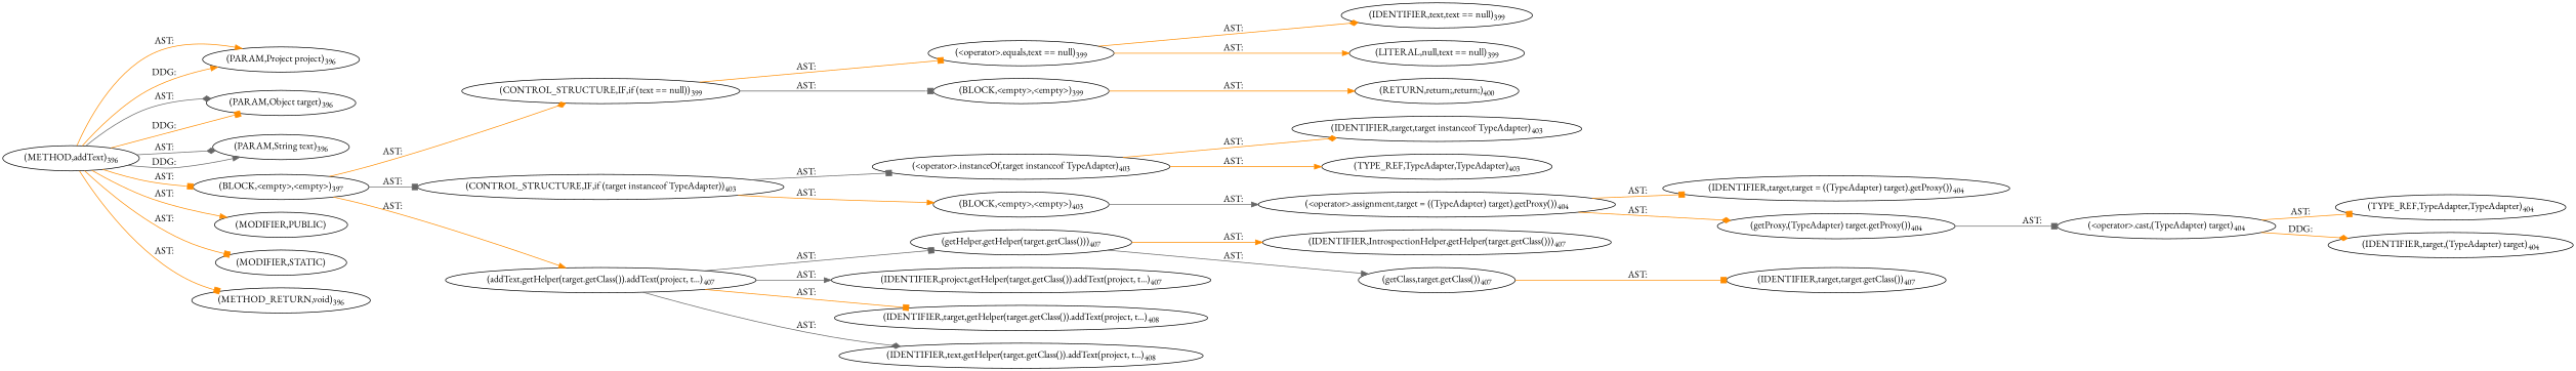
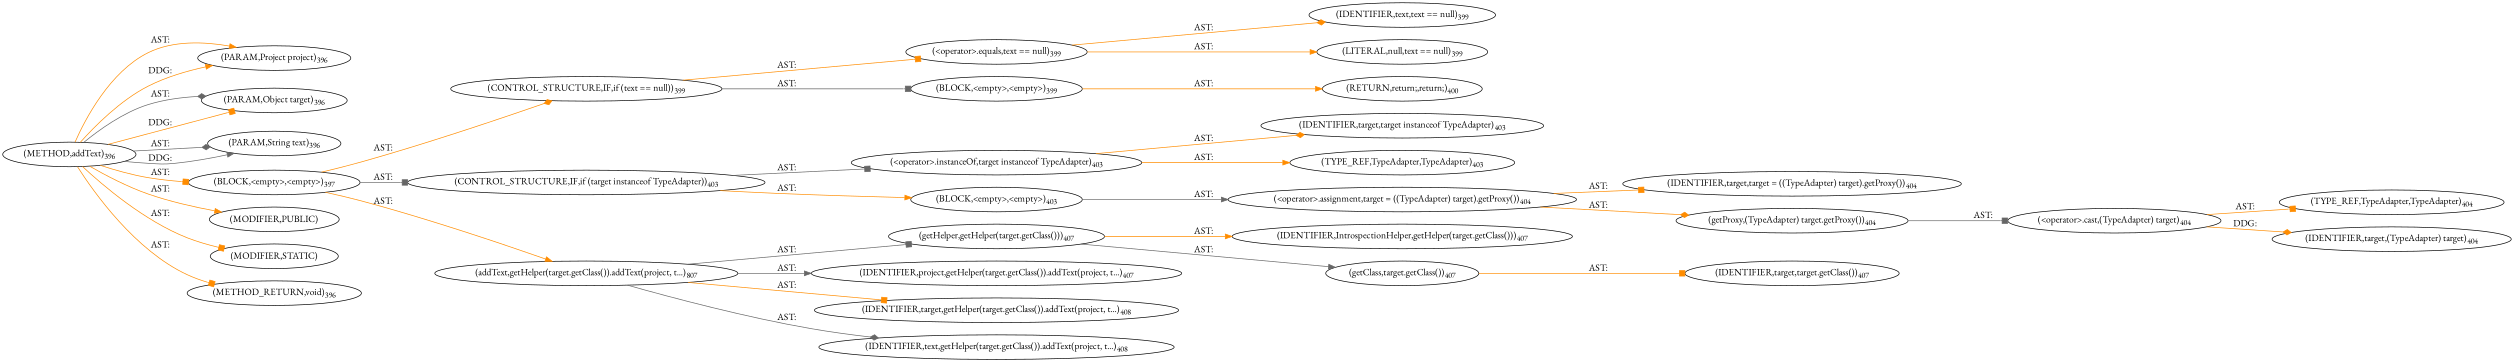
  digraph {
    fontname="EB Garamond"
    rankdir=LR
    node [fontname="EB Garamond"]
    edge [arrowhead=box color=darkorange fontname="EB Garamond"]
    n1 [label=<(METHOD,addText)<SUB>396</SUB>>]
    n2 [label=<(PARAM,Project project)<SUB>396</SUB>>]
    n3 [label=<(PARAM,Object target)<SUB>396</SUB>>]
    n4 [label=<(PARAM,String text)<SUB>396</SUB>>]
    n5 [label=<(BLOCK,&lt;empty&gt;,&lt;empty&gt;)<SUB>397</SUB>>]
    n6 [label=<(MODIFIER,PUBLIC)>]
    n7 [label=<(MODIFIER,STATIC)>]
    n8 [label=<(METHOD_RETURN,void)<SUB>396</SUB>>]
    n9 [label=<(CONTROL_STRUCTURE,IF,if (text == null))<SUB>399</SUB>>]
    n10 [label=<(CONTROL_STRUCTURE,IF,if (target instanceof TypeAdapter))<SUB>403</SUB>>]
-   n11 [label=<(addText,getHelper(target.getClass()).addText(project, t...)<SUB>407</SUB>>]
+   n11 [label=<(addText,getHelper(target.getClass()).addText(project, t...)<SUB>807</SUB>>]
    n12 [label=<(&lt;operator&gt;.equals,text == null)<SUB>399</SUB>>]
    n13 [label=<(BLOCK,&lt;empty&gt;,&lt;empty&gt;)<SUB>399</SUB>>]
    n14 [label=<(&lt;operator&gt;.instanceOf,target instanceof TypeAdapter)<SUB>403</SUB>>]
    n15 [label=<(BLOCK,&lt;empty&gt;,&lt;empty&gt;)<SUB>403</SUB>>]
    n16 [label=<(getHelper,getHelper(target.getClass()))<SUB>407</SUB>>]
    n17 [label=<(IDENTIFIER,project,getHelper(target.getClass()).addText(project, t...)<SUB>407</SUB>>]
    n18 [label=<(IDENTIFIER,target,getHelper(target.getClass()).addText(project, t...)<SUB>408</SUB>>]
    n19 [label=<(IDENTIFIER,text,getHelper(target.getClass()).addText(project, t...)<SUB>408</SUB>>]
    n20 [label=<(IDENTIFIER,text,text == null)<SUB>399</SUB>>]
    n21 [label=<(LITERAL,null,text == null)<SUB>399</SUB>>]
    n22 [label=<(RETURN,return;,return;)<SUB>400</SUB>>]
    n23 [label=<(IDENTIFIER,target,target instanceof TypeAdapter)<SUB>403</SUB>>]
    n24 [label=<(TYPE_REF,TypeAdapter,TypeAdapter)<SUB>403</SUB>>]
    n25 [label=<(&lt;operator&gt;.assignment,target = ((TypeAdapter) target).getProxy())<SUB>404</SUB>>]
    n26 [label=<(IDENTIFIER,target,target = ((TypeAdapter) target).getProxy())<SUB>404</SUB>>]
    n27 [label=<(getProxy,(TypeAdapter) target.getProxy())<SUB>404</SUB>>]
    n28 [label=<(&lt;operator&gt;.cast,(TypeAdapter) target)<SUB>404</SUB>>]
    n29 [label=<(TYPE_REF,TypeAdapter,TypeAdapter)<SUB>404</SUB>>]
    n30 [label=<(IDENTIFIER,target,(TypeAdapter) target)<SUB>404</SUB>>]
    n31 [label=<(IDENTIFIER,IntrospectionHelper,getHelper(target.getClass()))<SUB>407</SUB>>]
    n32 [label=<(getClass,target.getClass())<SUB>407</SUB>>]
    n33 [label=<(IDENTIFIER,target,target.getClass())<SUB>407</SUB>>]
    n1 -> n2 [arrowhead=normal label="AST: "]
    n1 -> n2 [arrowhead=normal label="DDG: "]
    n1 -> n3 [arrowhead=diamond color=gray40 label="AST: "]
    n1 -> n3 [label="DDG: "]
    n1 -> n4 [arrowhead=diamond color=gray40 label="AST: "]
    n1 -> n4 [arrowhead=normal color=gray40 label="DDG: "]
    n1 -> n5 [label="AST: "]
    n1 -> n6 [arrowhead=normal label="AST: "]
    n1 -> n7 [label="AST: "]
    n1 -> n8 [label="AST: "]
    n5 -> n9 [arrowhead=diamond label="AST: "]
    n5 -> n10 [color=gray40 label="AST: "]
    n5 -> n11 [arrowhead=normal label="AST: "]
    n9 -> n12 [label="AST: "]
    n9 -> n13 [color=gray40 label="AST: "]
    n10 -> n14 [color=gray40 label="AST: "]
    n10 -> n15 [arrowhead=normal label="AST: "]
    n11 -> n16 [color=gray40 label="AST: "]
    n11 -> n17 [arrowhead=normal color=gray40 label="AST: "]
    n11 -> n18 [label="AST: "]
    n11 -> n19 [arrowhead=diamond color=gray40 label="AST: "]
    n12 -> n20 [arrowhead=diamond label="AST: "]
    n12 -> n21 [arrowhead=normal label="AST: "]
    n13 -> n22 [arrowhead=normal label="AST: "]
    n14 -> n23 [arrowhead=diamond label="AST: "]
    n14 -> n24 [arrowhead=normal label="AST: "]
    n15 -> n25 [arrowhead=normal color=gray40 label="AST: "]
    n16 -> n31 [arrowhead=normal label="AST: "]
    n16 -> n32 [arrowhead=normal color=gray40 label="AST: "]
    n25 -> n26 [label="AST: "]
    n25 -> n27 [arrowhead=diamond label="AST: "]
    n27 -> n28 [color=gray40 label="AST: "]
    n28 -> n29 [label="AST: "]
    n28 -> n30 [arrowhead=diamond label="DDG: "]
    n32 -> n33 [label="AST: "]
  }
